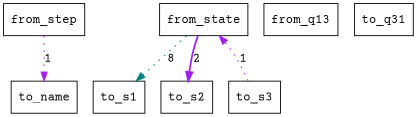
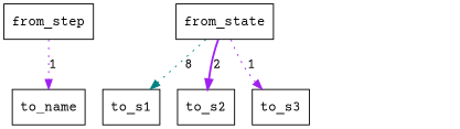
  digraph {
    fontname="Courier Prime"
    rankdir=TB
    node [fillcolor=white fontname="Courier Prime" shape=box style=filled]
    edge [color=purple fontname="Courier Prime" style=dotted]
    n1 [label=<from_step>]
    n2 [label=<to_name>]
    n3 [label=<from_state>]
    n4 [label=<to_s1>]
    n5 [label=<to_s2>]
    n6 [label=<to_s3>]
-   n7 [label=<from_q13>]
-   n8 [label=<to_q31>]
    n1 -> n2 [label=1]
    n3 -> n4 [color=teal label=8]
    n3 -> n5 [label=2 style=bold]
-   n6 -> n3 [label=1]
+   n3 -> n6 [label=1]
  }
